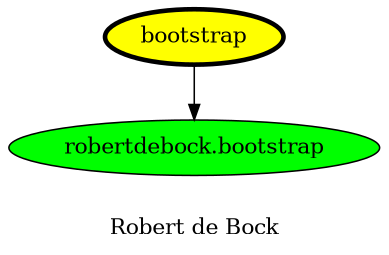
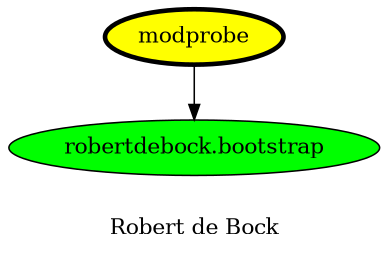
  digraph {
    label="Robert de Bock"
    node [style=filled]
-   modprobe [fillcolor=yellow penwidth=3 label=bootstrap]
+   modprobe [fillcolor=yellow penwidth=3]
    "robertdebock.bootstrap" [fillcolor=green]
    modprobe -> "robertdebock.bootstrap"
  }
